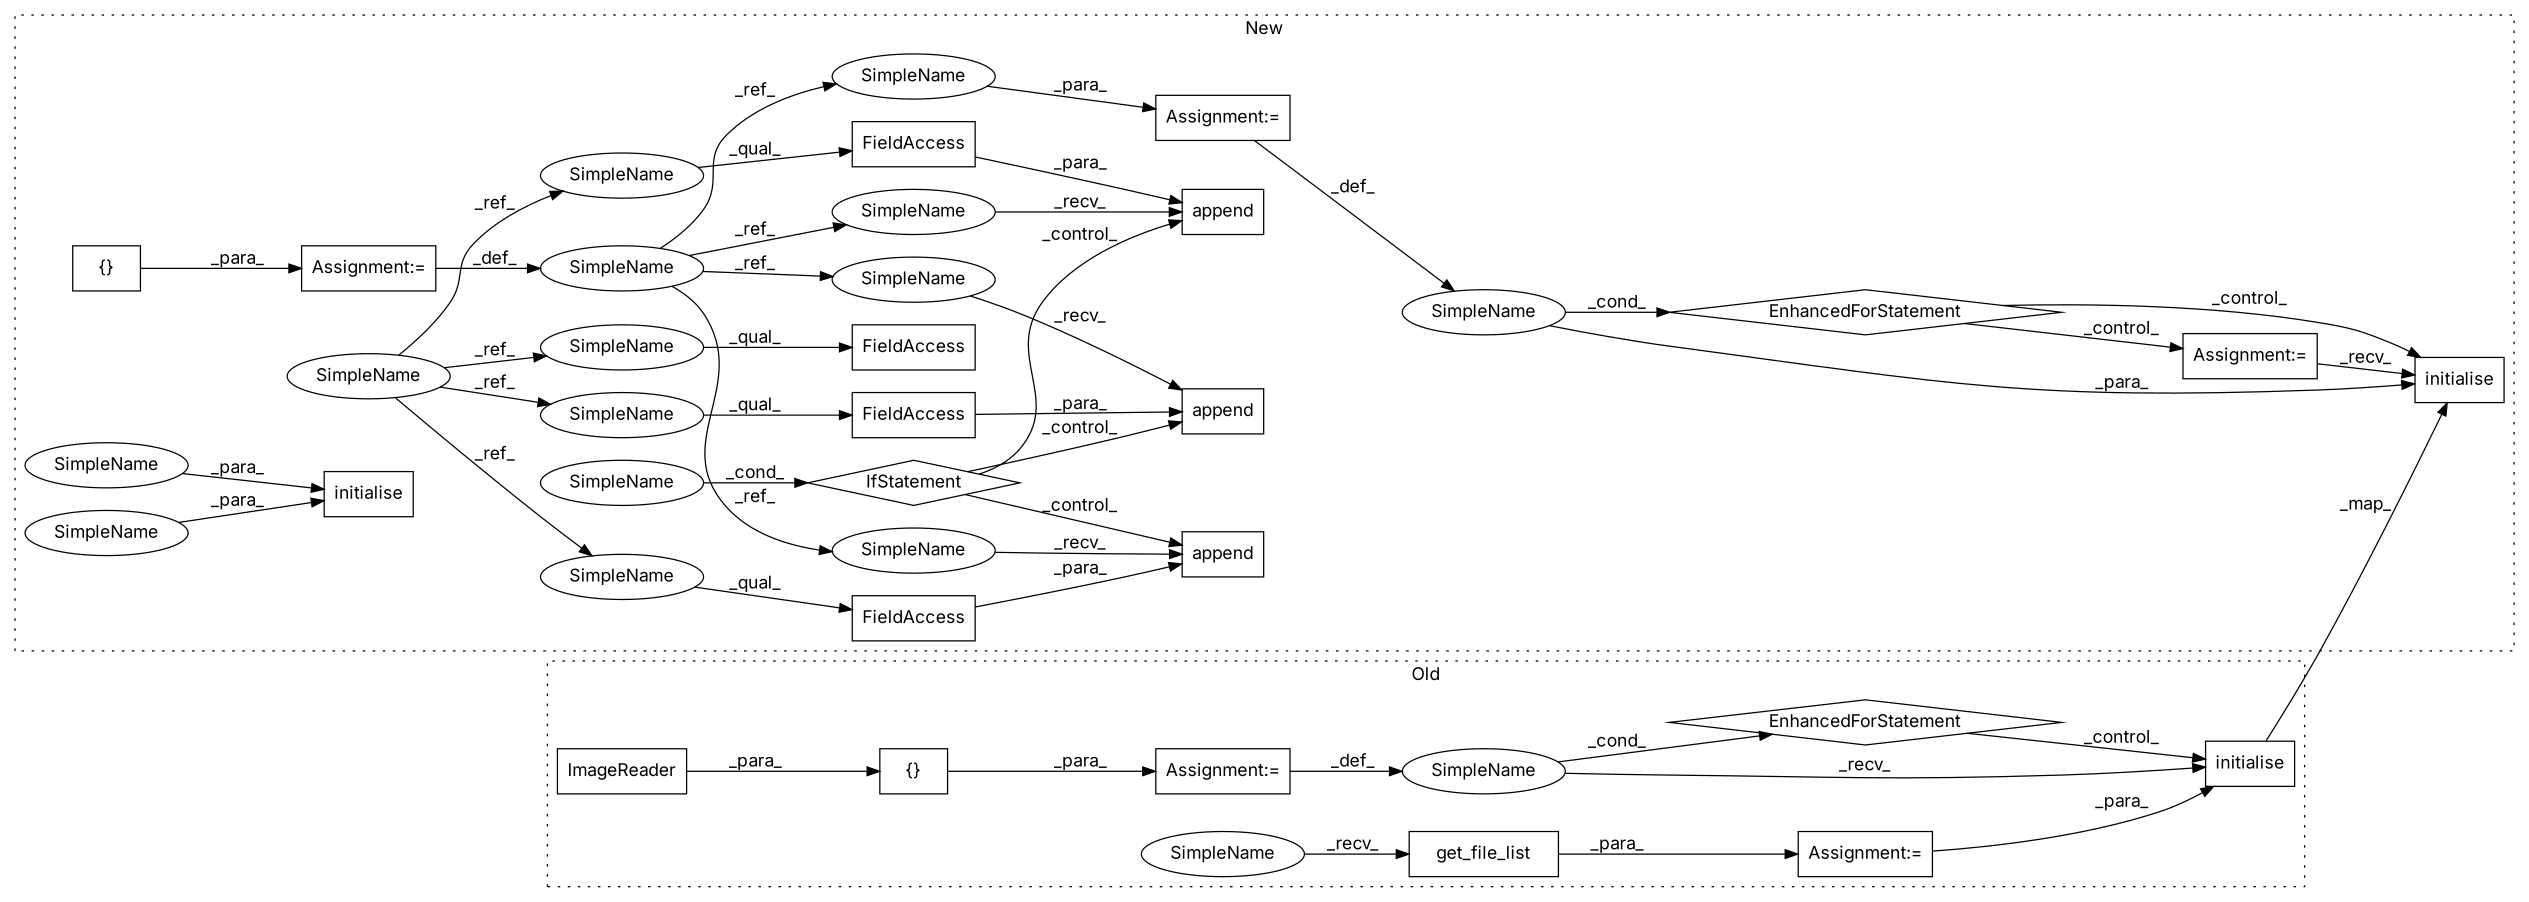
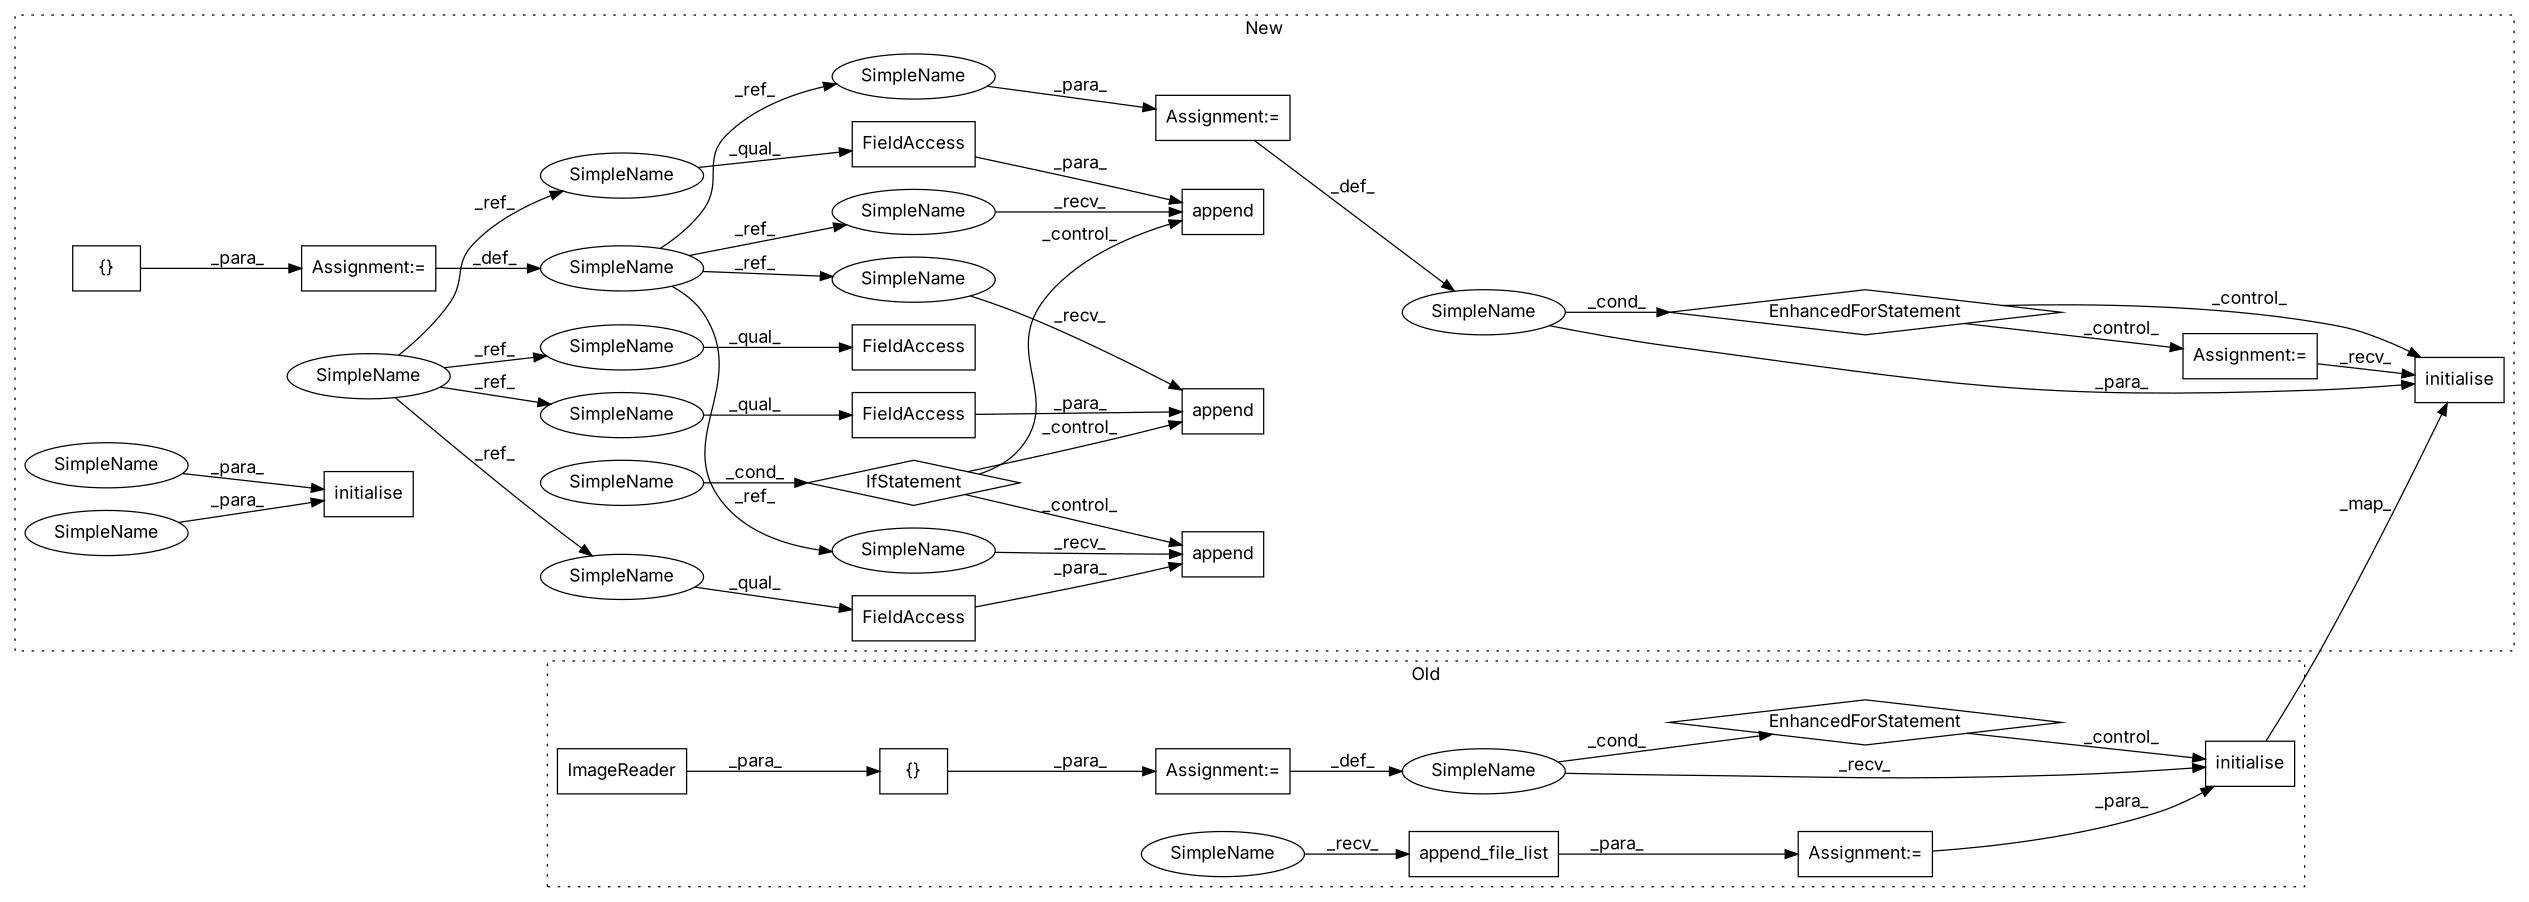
  digraph {
    rankdir=LR
    fontname=Inter
    node [a=42 l=10 s=3643 shape=box fontname=Inter]
    edge [fontname=Inter]
    n1 [a=32 l="11,1" label=initialise s="3792,3834"]
-   n2 [a=32 l=15 label=get_file_list]
+   n2 [a=32 l=15 label=append_file_list]
    n3 [a=7 l=1 label="Assignment:=" s=3625]
    n4 [a=4 l="1,1" label="{}" s="3371,3400"]
    n5 [a=70 l="53,2" label=EnhancedForStatement s="3664,3775" shape=diamond]
    n6 [l=6 label=SimpleName s=3754 shape=ellipse]
    n7 [a=32 l="12,1" label=ImageReader s="3372,3399"]
    n8 [a=7 l="53,2" label="Assignment:=" s="3664,3775"]
    n9 [l=16 label=SimpleName s=3626 shape=ellipse]
    n10 [a=32 l="11,1" label=initialise s="3891,3933"]
    n11 [a=4 l=2 label="{}" s=3442]
    n12 [a=70 l="57,2" label=EnhancedForStatement s="3744,3827" shape=diamond]
    n13 [l=9 label=SimpleName s=3805 shape=ellipse]
    n14 [a=7 l="57,2" label="Assignment:=" s="3744,3827"]
    n15 [label=SimpleName s=3422 shape=ellipse]
    n16 [a=32 l="7,1" label=append s="3576,3616"]
    n17 [label=SimpleName shape=ellipse l="" s=""]
    n18 [a=32 l="7,1" label=append s="3519,3554"]
    n19 [a=22 l=28 label=FieldAccess s=3526]
    n20 [l=16 label=SimpleName s=3114 shape=ellipse]
    n21 [a=22 l=26 label=FieldAccess s=3661]
    n22 [a=22 l=33 label=FieldAccess s=3583]
    n23 [a=22 l=31 label=FieldAccess s=4070]
    n24 [a=25 l="4,2" label=IfStatement s="3452,3496" shape=diamond]
    n25 [a=7 l=1 label="Assignment:=" s=3845]
    n26 [a=7 l=1 label="Assignment:=" s=3432]
    n27 [a=32 l="11,1" label=initialise s="4126,4168"]
    n28 [a=32 l="7,1" label=append s="3654,3687"]
    n29 [label=SimpleName s=4148 shape=ellipse]
    n30 [l=16 label=SimpleName s=3526 shape=ellipse]
    n31 [l=16 label=SimpleName s=3583 shape=ellipse]
    n32 [l=16 label=SimpleName s=4070 shape=ellipse]
    n33 [l=16 label=SimpleName s=3661 shape=ellipse]
    n34 [label=SimpleName s=4137 shape=ellipse]
    n35 [label=SimpleName shape=ellipse]
    n36 [label=SimpleName s=3565 shape=ellipse]
    n37 [label=SimpleName s=3817 shape=ellipse]
    n38 [label=SimpleName s=3508 shape=ellipse]
    subgraph cluster_1 {
      label=Old
      style=dotted
      n1
      n2
      n3
      n4
      n5
      n6
      n7
      n8
      n9
    }
    subgraph cluster_2 {
      label=New
      style=dotted
      n10
      n11
      n12
      n13
      n14
      n15
      n16
      n17
      n18
      n19
      n20
      n21
      n22
      n23
      n24
      n25
      n26
      n27
      n28
      n29
      n30
      n31
      n32
      n33
      n34
      n35
      n36
      n37
      n38
    }
    n1 -> n10 [label=_map_]
    n2 -> n3 [label=_para_]
    n3 -> n1 [label=_para_]
    n4 -> n8 [label=_para_]
    n5 -> n1 [label=_control_]
    n6 -> n1 [label=_recv_]
    n6 -> n5 [label=_cond_]
    n7 -> n4 [label=_para_]
    n8 -> n6 [label=_def_]
    n9 -> n2 [label=_recv_]
    n11 -> n26 [label=_para_]
    n12 -> n10 [label=_control_]
    n12 -> n25 [label=_control_]
    n13 -> n10 [label=_para_]
    n13 -> n12 [label=_cond_]
    n14 -> n13 [label=_def_]
    n15 -> n35 [label=_ref_]
    n15 -> n36 [label=_ref_]
    n15 -> n37 [label=_ref_]
    n15 -> n38 [label=_ref_]
    n17 -> n24 [label=_cond_]
    n19 -> n18 [label=_para_]
    n20 -> n30 [label=_ref_]
    n20 -> n31 [label=_ref_]
    n20 -> n32 [label=_ref_]
    n20 -> n33 [label=_ref_]
    n21 -> n28 [label=_para_]
    n22 -> n16 [label=_para_]
    n24 -> n16 [label=_control_]
    n24 -> n18 [label=_control_]
    n24 -> n28 [label=_control_]
    n25 -> n10 [label=_recv_]
    n26 -> n15 [label=_def_]
    n29 -> n27 [label=_para_]
    n30 -> n19 [label=_qual_]
    n31 -> n22 [label=_qual_]
    n32 -> n23 [label=_qual_]
    n33 -> n21 [label=_qual_]
    n34 -> n27 [label=_para_]
    n35 -> n28 [label=_recv_]
    n36 -> n16 [label=_recv_]
    n37 -> n14 [label=_para_]
    n38 -> n18 [label=_recv_]
  }
